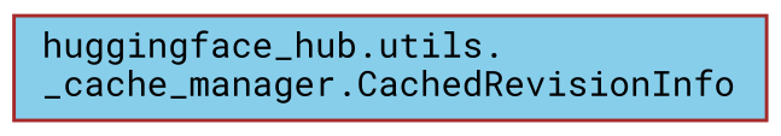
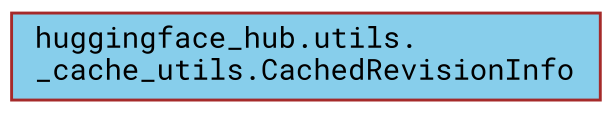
  digraph {
    rankdir=LR
    fontname="Roboto Mono"
-   n1 [color=brown fillcolor=skyblue fontname="Roboto Mono" fontsize=10 height=0.2 label="huggingface_hub.utils.\l_cache_manager.CachedRevisionInfo" shape=record style=filled width=0.4]
+   n1 [color=brown fillcolor=skyblue fontname="Roboto Mono" fontsize=10 height=0.2 label="huggingface_hub.utils.\l_cache_utils.CachedRevisionInfo" shape=record style=filled width=0.4]
  }
